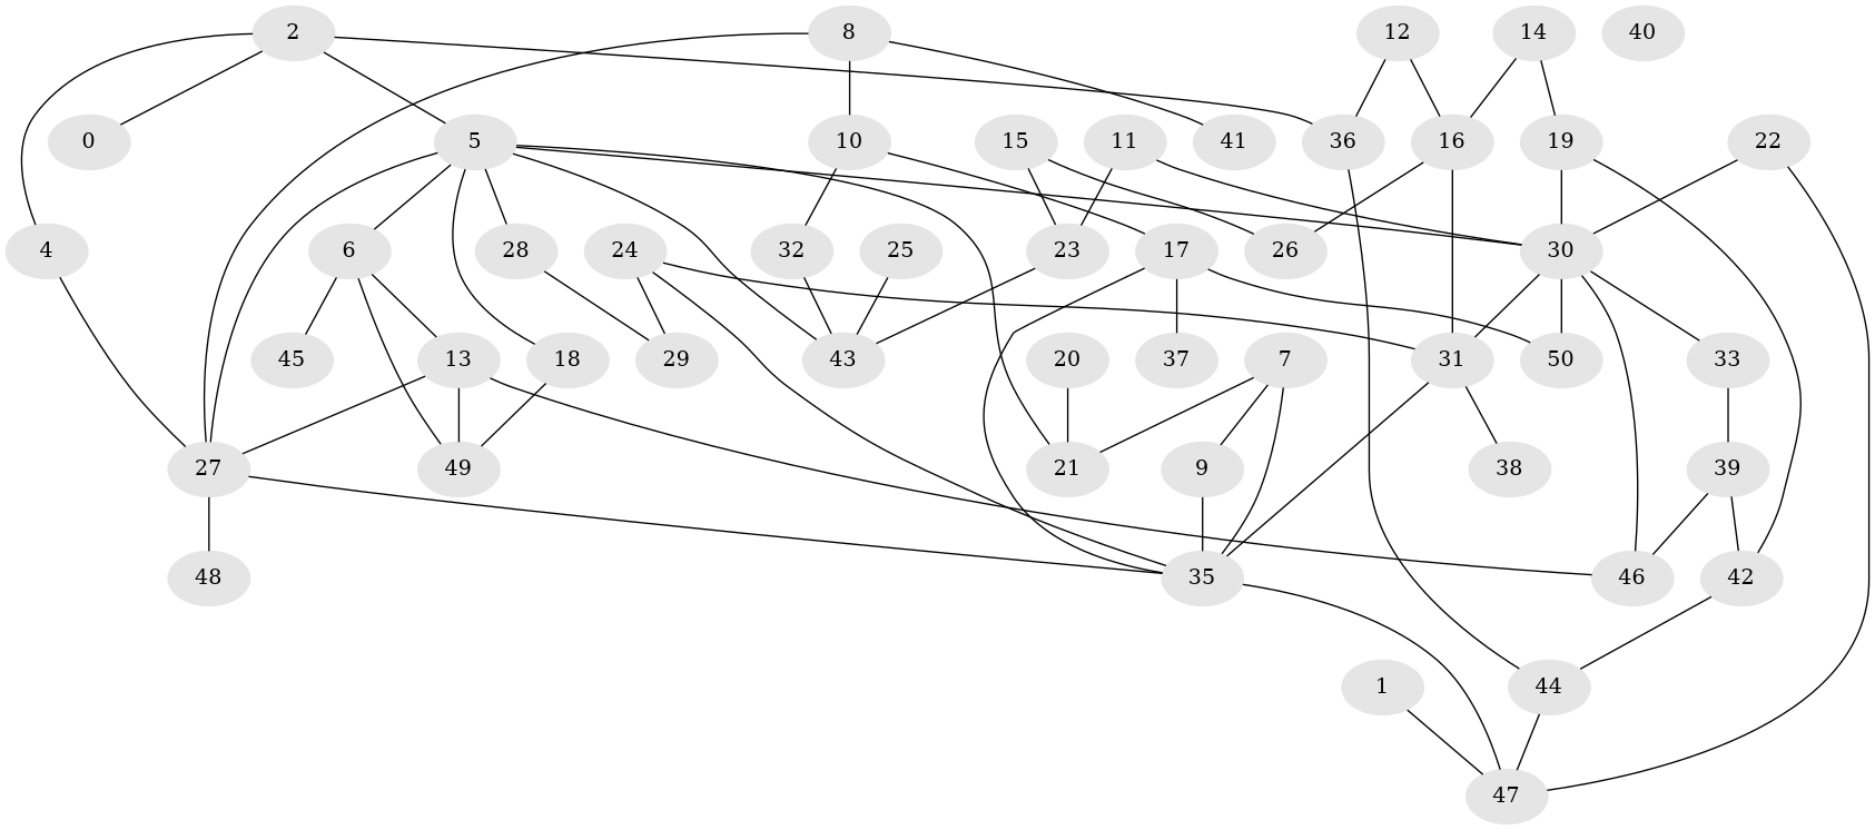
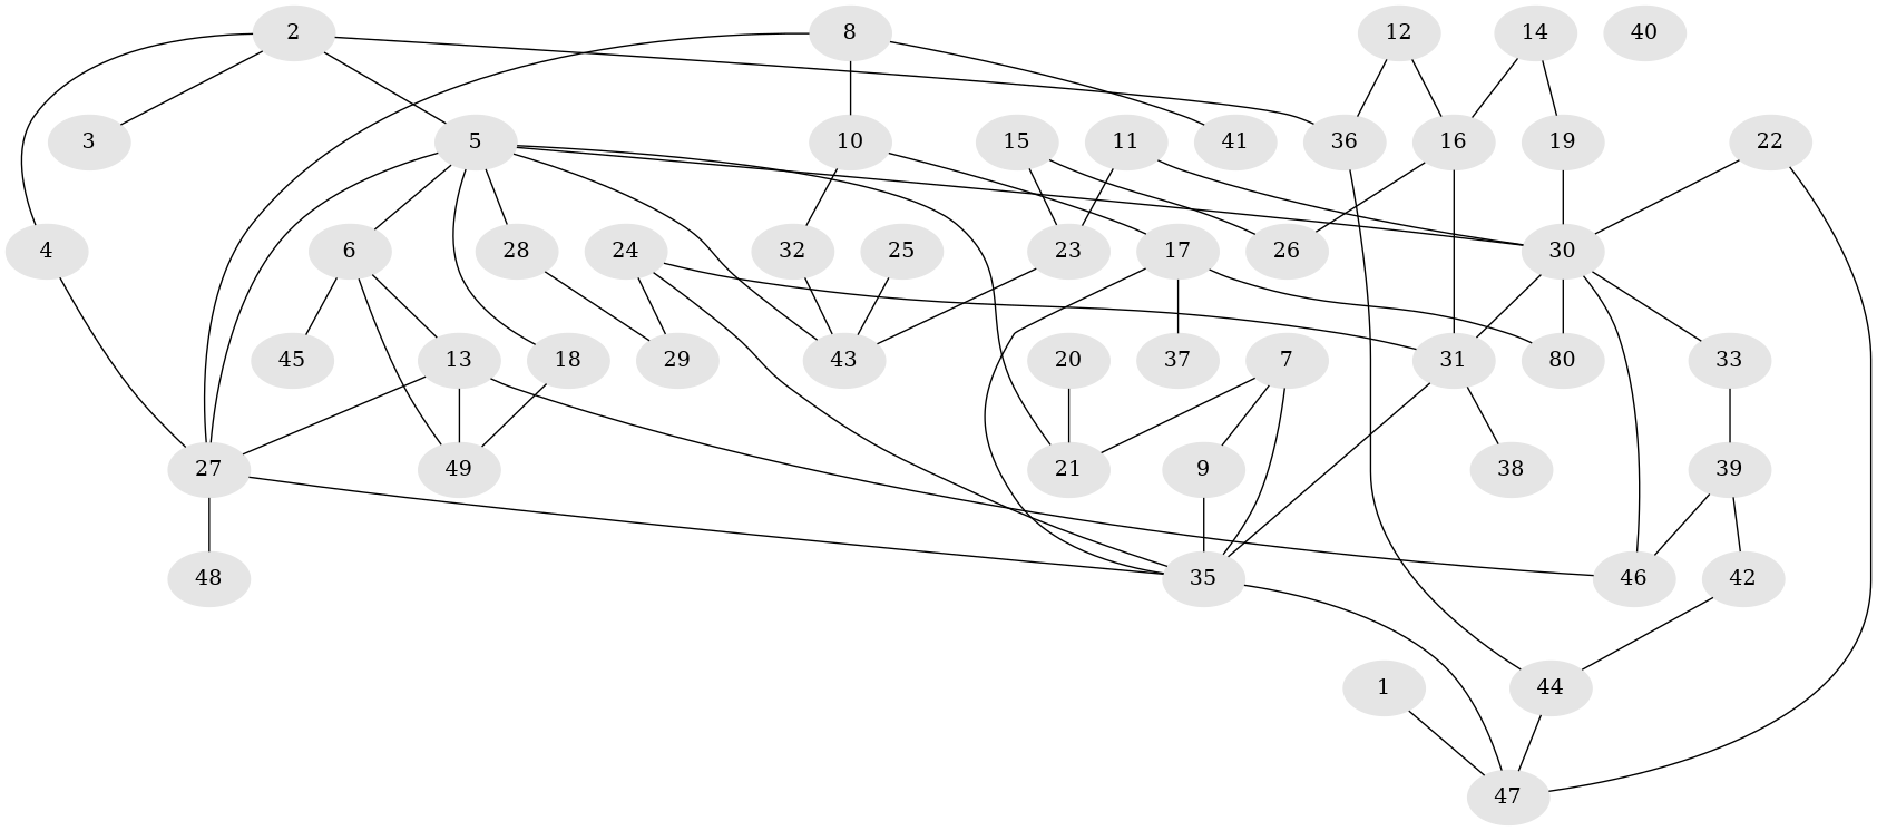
  graph {
    node [color=gray90 style=filled]
    1
    47
    2
-   3 [label=0]
+   3
    4
    5
    36
    27
    6
    18
    21
    28
    30
    43
    44
    35
    48
    13
    45
    49
    29
    46
    31
-   50
+   50 [label=80]
    33
    7
    9
    8
    10
    41
    17
    32
    37
    11
    23
    12
    16
    26
    14
    19
    42
    15
    38
    20
    25
    22
    24
    39
    40
    1 -- 47
    2 -- 3
    2 -- 4
    2 -- 5
    2 -- 36
    4 -- 27
    5 -- 27
    5 -- 6
    5 -- 18
    5 -- 21
    5 -- 28
    5 -- 30
    5 -- 43
    36 -- 44
    27 -- 35
    27 -- 48
    6 -- 13
    6 -- 45
    6 -- 49
    18 -- 49
    28 -- 29
    30 -- 46
    30 -- 31
    30 -- 50
    30 -- 33
    44 -- 47
    35 -- 47
    13 -- 27
    13 -- 49
    13 -- 46
    31 -- 35
    31 -- 38
    33 -- 39
    7 -- 21
    7 -- 35
    7 -- 9
    9 -- 35
    8 -- 27
    8 -- 10
    8 -- 41
    10 -- 17
    10 -- 32
    17 -- 35
    17 -- 50
    17 -- 37
    32 -- 43
    11 -- 30
    11 -- 23
    23 -- 43
    12 -- 36
    12 -- 16
    16 -- 31
    16 -- 26
    14 -- 16
    14 -- 19
    19 -- 30
-   19 -- 42
    42 -- 44
    15 -- 23
    15 -- 26
    20 -- 21
    25 -- 43
    22 -- 47
    22 -- 30
    24 -- 35
    24 -- 29
    24 -- 31
    39 -- 46
    39 -- 42
  }
